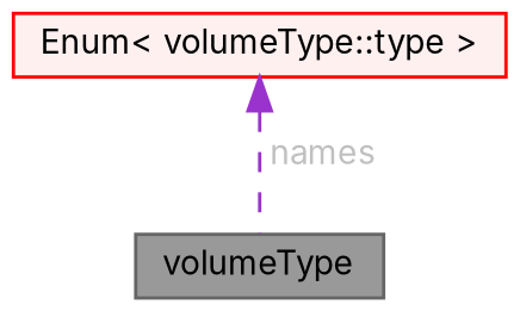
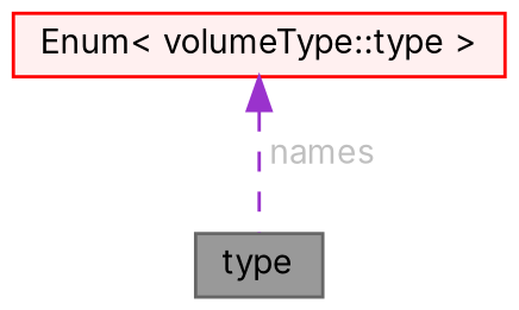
  digraph {
    fontname=Inter
    node [fontname=Inter fontsize=10 shape=box style=filled]
-   n1 [color=gray40 fillcolor=grey60 fontcolor=black height=0.2 label=volumeType width=0.4]
+   n1 [color=gray40 fillcolor=grey60 fontcolor=black height=0.2 label=type width=0.4]
    n2 [color=red fillcolor="#FFF0F0" height=0.2 label="Enum\< volumeType::type \>" width=0.4]
    n2 -> n1 [color=darkorchid3 dir=back fontcolor=grey fontname=Inter fontsize=10 label=" names" labelfontname=Helvetica labelfontsize=10 style=dashed]
  }
